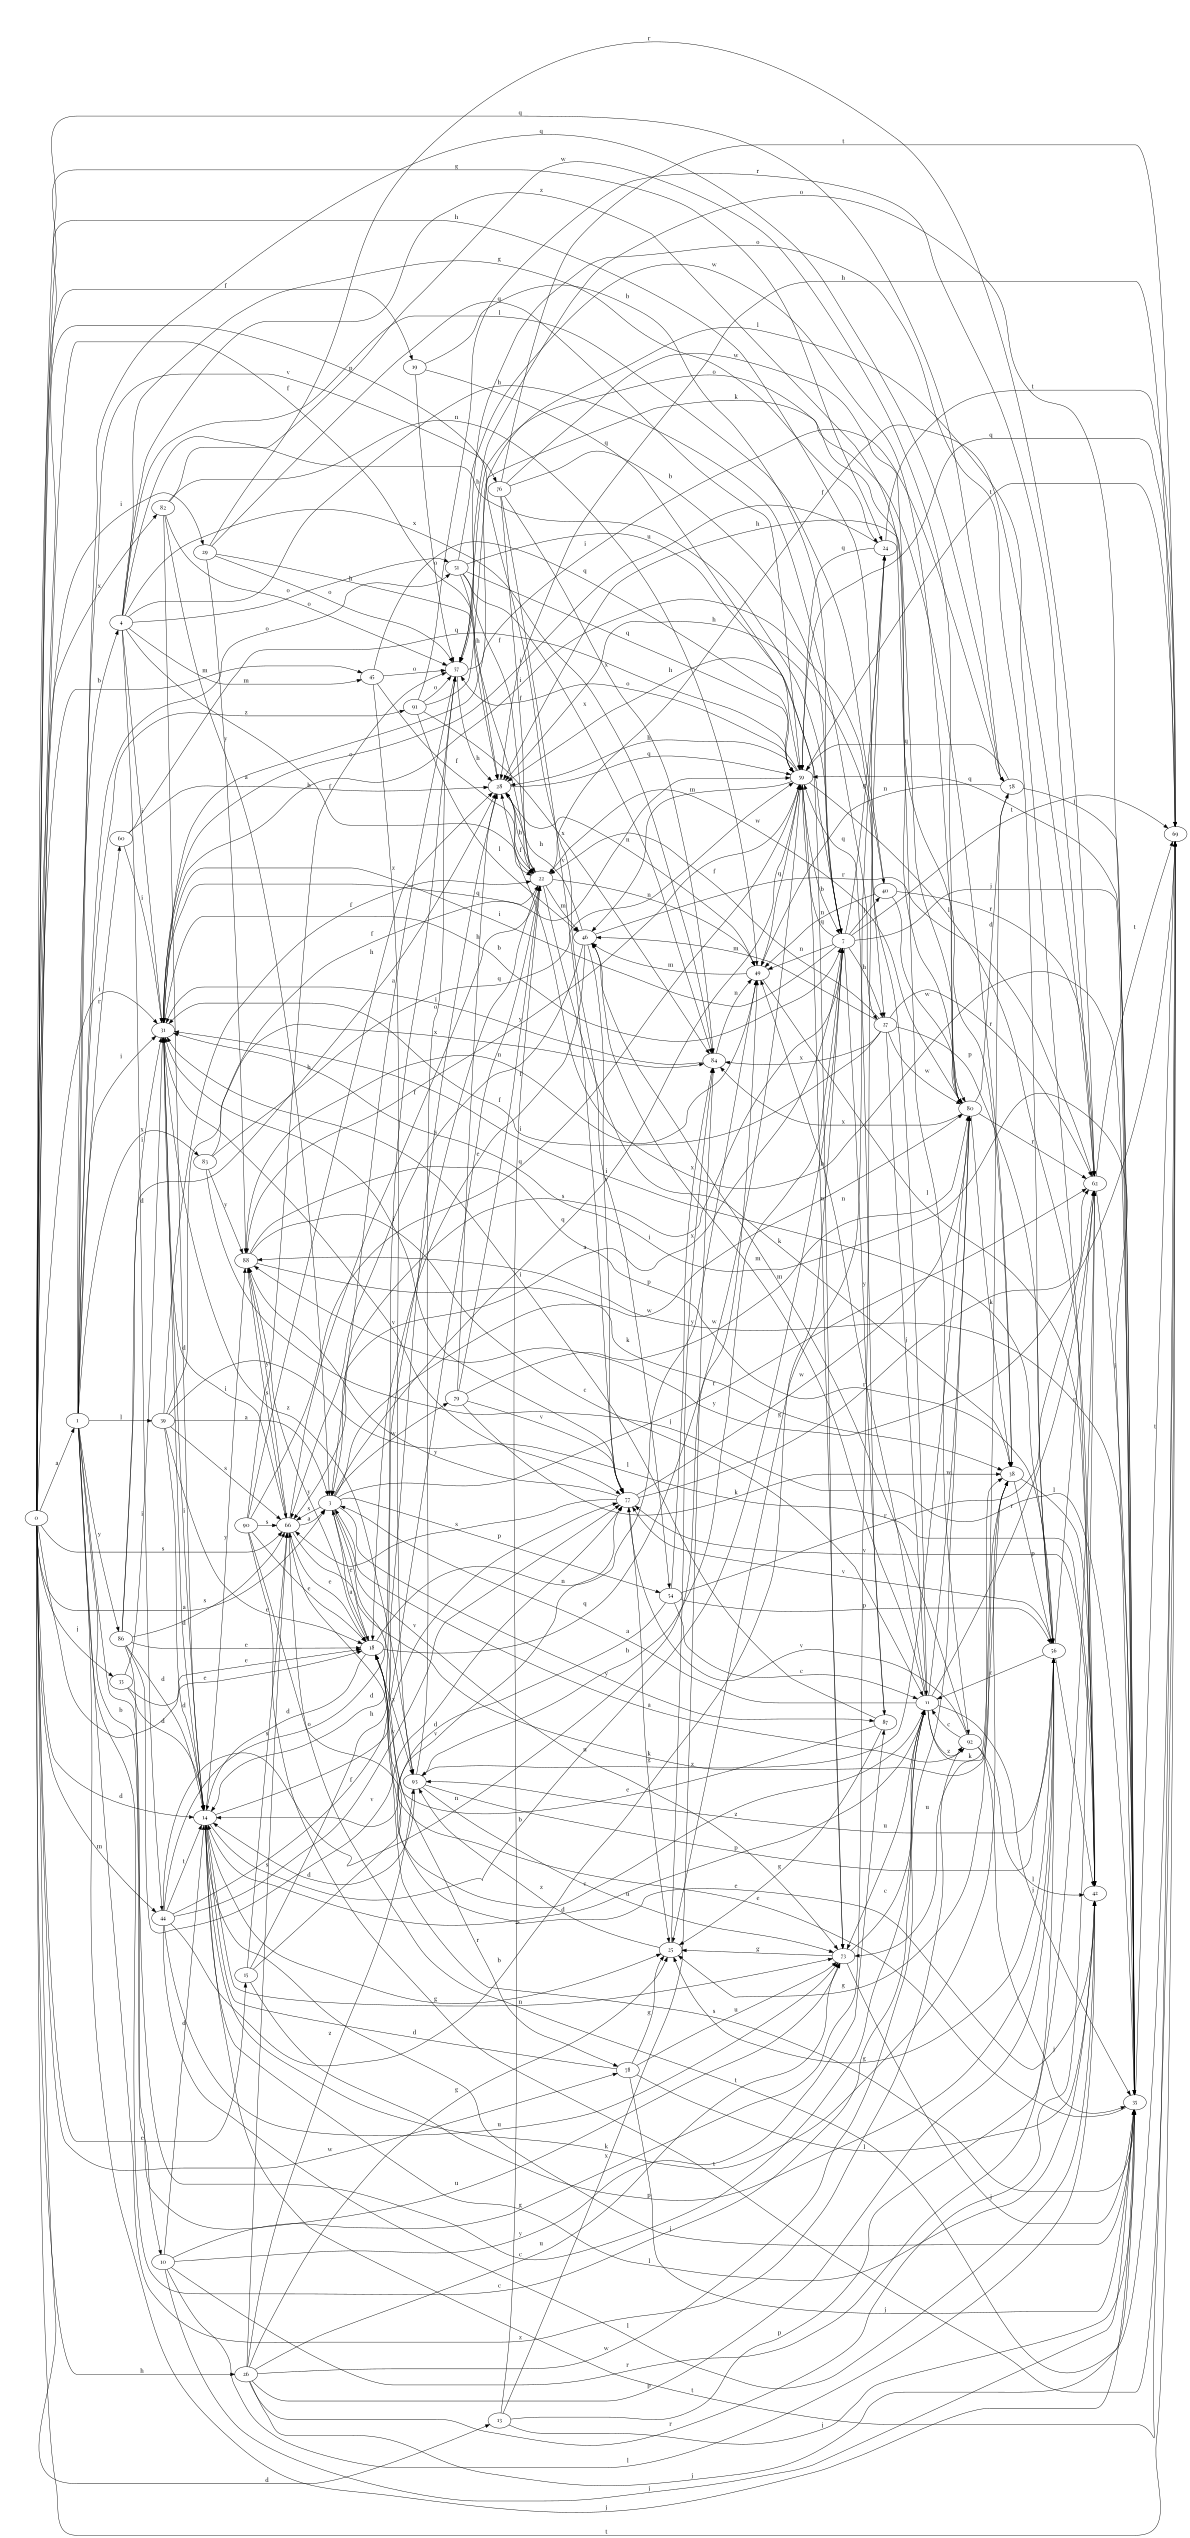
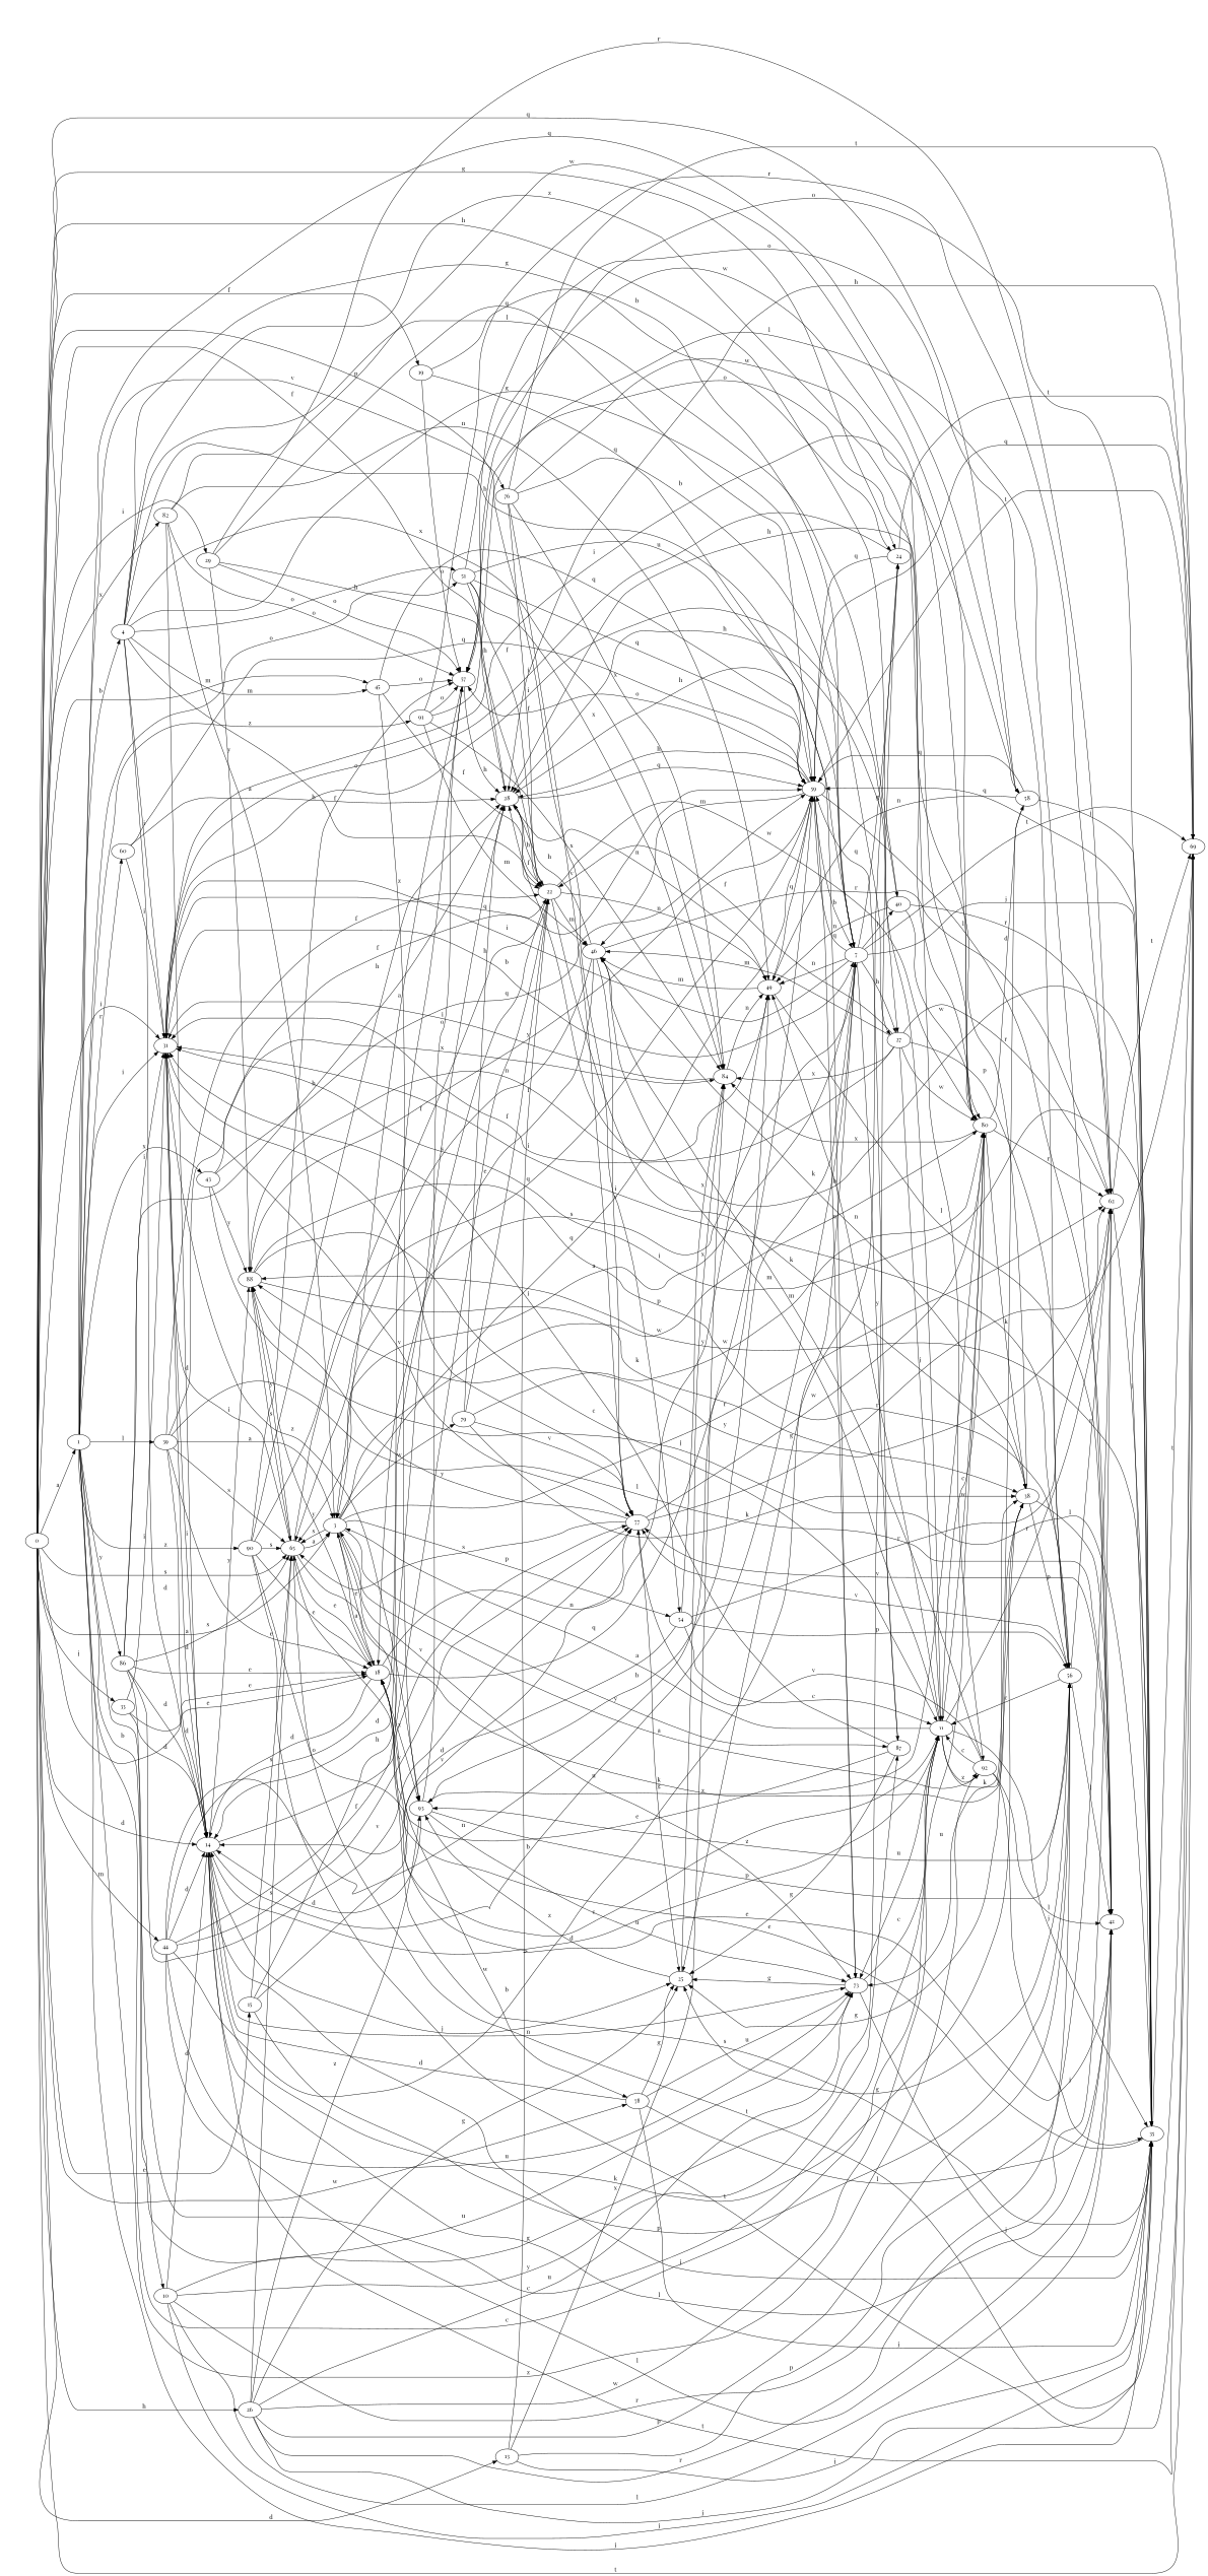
  strict digraph {
    fontname="Playfair Display"
    rankdir=LR
    node [fontname="Playfair Display"]
    edge [fontname="Playfair Display"]
    0
    1
    3
    13
    14
    15
    18
    19
    22
    24
    26
    27
    29
    31
    33
    44
    45
    54
    58
-   65 [label=66]
+   65
    69
    78
    82
    4
    10
    11
    35
    39
    51
    60
    73
    76
-   83
+   83 [label=43]
    86
    90
    91
    92
    59
    62
    79
    80
    87
    84
    56
    7
    42
    38
    25
    77
    88
    28
    49
    93
    n54 [label=57]
    46
    40
    0 -> 1 [label=a]
    0 -> 3 [label=a]
    0 -> 13 [label=d]
    0 -> 14 [label=d]
    0 -> 15 [label=e]
    0 -> 18 [label=e]
    0 -> 19 [label=f]
    0 -> 22 [label=f]
    0 -> 24 [label=g]
    0 -> 26 [label=h]
    0 -> 27 [label=h]
    0 -> 29 [label=i]
    0 -> 31 [label=i]
    0 -> 33 [label=j]
    0 -> 44 [label=m]
    0 -> 45 [label=m]
    0 -> 54 [label=p]
    0 -> 58 [label=q]
    0 -> 65 [label=s]
    0 -> 69 [label=t]
    0 -> 78 [label=w]
    0 -> 82 [label=x]
    1 -> 31 [label=i]
    1 -> 58 [label=q]
    1 -> 4 [label=b]
    1 -> 10 [label=b]
    1 -> 11 [label=c]
    1 -> 35 [label=j]
    1 -> 39 [label=l]
    1 -> 51 [label=o]
    1 -> 60 [label=r]
    1 -> 73 [label=u]
    1 -> 76 [label=v]
    1 -> 83 [label=x]
    1 -> 86 [label=y]
+   1 -> 90 [label=z]
    1 -> 91 [label=z]
    1 -> 92 [label=z]
    3 -> 18 [label=e]
    3 -> 54 [label=p]
    3 -> 65 [label=s]
-   3 -> 78 [label=r]
+   3 -> 78 [label=w]
    3 -> 73 [label=u]
    3 -> 59 [label=q]
    3 -> 62 [label=r]
    3 -> 79 [label=w]
    3 -> 80 [label=w]
    3 -> 87 [label=y]
    13 -> 22 [label=f]
    13 -> 35 [label=j]
    13 -> 84 [label=x]
    13 -> 56 [label=p]
    14 -> 31 [label=i]
    14 -> 69 [label=t]
    14 -> 35 [label=j]
    14 -> 73 [label=n]
    14 -> 7 [label=b]
    14 -> 42 [label=l]
    14 -> 38 [label=k]
-   14 -> 25 [label=g]
+   14 -> 25 [label=j]
    14 -> 77 [label=v]
    14 -> 88 [label=y]
    15 -> 65 [label=s]
    15 -> 56 [label=p]
    15 -> 77 [label=v]
    15 -> 28 [label=h]
    18 -> 3 [label=a]
    18 -> 14 [label=d]
    18 -> 59 [label=q]
    18 -> 88 [label=y]
    18 -> 49 [label=n]
    18 -> 93 [label=z]
    19 -> 59 [label=q]
    19 -> 7 [label=b]
    19 -> n54 [label=o]
    22 -> 14 [label=d]
    22 -> 80 [label=w]
    22 -> 38 [label=k]
    22 -> 28 [label=h]
    22 -> 49 [label=n]
    22 -> 46 [label=m]
    24 -> 31 [label=i]
    24 -> 69 [label=t]
    24 -> 59 [label=q]
    24 -> 25 [label=g]
    26 -> 65 [label=s]
    26 -> 35 [label=j]
    26 -> 73 [label=u]
    26 -> 62 [label=r]
    26 -> 80 [label=w]
    26 -> 56 [label=p]
    26 -> 25 [label=g]
    26 -> 93 [label=z]
    27 -> 22 [label=f]
    27 -> 31 [label=i]
    27 -> 11 [label=j]
    27 -> 62 [label=r]
    27 -> 80 [label=w]
    27 -> 84 [label=x]
    27 -> 56 [label=p]
    27 -> 46 [label=m]
    29 -> 59 [label=q]
    29 -> 62 [label=r]
    29 -> 88 [label=y]
    29 -> 28 [label=h]
    29 -> n54 [label=o]
    31 -> 14 [label=d]
    31 -> 59 [label=q]
    31 -> 7 [label=b]
    31 -> 77 [label=v]
    31 -> 93 [label=z]
    33 -> 14 [label=d]
    33 -> 18 [label=e]
    33 -> 31 [label=i]
-   44 -> 14 [label=t]
+   44 -> 14 [label=d]
    44 -> 22 [label=f]
    44 -> 73 [label=u]
    44 -> 7 [label=b]
    44 -> 42 [label=l]
    44 -> 77 [label=v]
    44 -> 49 [label=n]
    44 -> n54 [label=o]
    45 -> 22 [label=f]
    45 -> 59 [label=q]
    45 -> 93 [label=z]
    45 -> n54 [label=o]
    54 -> 14 [label=d]
    54 -> 11 [label=c]
    54 -> 62 [label=r]
    54 -> 84 [label=x]
    54 -> 56 [label=p]
    58 -> 31 [label=i]
    58 -> 35 [label=j]
    58 -> 73 [label=u]
    58 -> 59 [label=q]
    58 -> 49 [label=n]
    65 -> 3 [label=a]
    65 -> 18 [label=e]
    65 -> 22 [label=f]
    65 -> 31 [label=i]
    65 -> 69 [label=t]
    65 -> 38 [label=k]
    65 -> 88 [label=y]
    69 -> 59 [label=q]
    69 -> 88 [label=y]
    69 -> 28 [label=h]
    78 -> 14 [label=d]
    78 -> 35 [label=j]
    78 -> 73 [label=u]
    78 -> 42 [label=l]
    78 -> 25 [label=g]
    82 -> 3 [label=a]
    82 -> 14 [label=d]
    82 -> 80 [label=w]
    82 -> 49 [label=n]
    82 -> n54 [label=o]
-   4 -> 44 [label=d]
+   4 -> 14 [label=d]
    4 -> 22 [label=f]
    4 -> 24 [label=g]
-   4 -> 27 [label=h]
+   4 -> 27 [label=g]
    4 -> 31 [label=i]
    4 -> 45 [label=m]
    4 -> 51 [label=o]
    4 -> 92 [label=z]
    4 -> 84 [label=x]
    4 -> 7 [label=b]
    4 -> 40 [label=l]
    10 -> 14 [label=d]
    10 -> 24 [label=g]
    10 -> 35 [label=j]
    10 -> 62 [label=r]
    10 -> 87 [label=y]
    10 -> 42 [label=l]
    11 -> 3 [label=a]
    11 -> 14 [label=d]
    11 -> 35 [label=j]
    11 -> 73 [label=u]
    11 -> 92 [label=z]
    11 -> 62 [label=r]
    11 -> 80 [label=w]
    11 -> 38 [label=k]
    11 -> 28 [label=h]
    11 -> 49 [label=n]
    11 -> 46 [label=m]
    35 -> 18 [label=e]
    35 -> 31 [label=i]
    35 -> 65 [label=s]
    35 -> 69 [label=t]
    35 -> 59 [label=q]
    35 -> 88 [label=y]
    35 -> 28 [label=h]
    35 -> n54 [label=o]
    39 -> 3 [label=a]
    39 -> 14 [label=d]
    39 -> 18 [label=e]
    39 -> 22 [label=f]
    39 -> 65 [label=s]
    39 -> 84 [label=x]
    39 -> 42 [label=l]
    51 -> 22 [label=f]
    51 -> 73 [label=u]
    51 -> 59 [label=q]
    51 -> 80 [label=w]
    51 -> 84 [label=x]
    51 -> 28 [label=h]
    60 -> 31 [label=i]
    60 -> 59 [label=q]
    60 -> 28 [label=h]
    73 -> 11 [label=c]
    73 -> 35 [label=j]
    73 -> 25 [label=g]
    76 -> 22 [label=f]
    76 -> 69 [label=t]
    76 -> 80 [label=w]
    76 -> 84 [label=x]
    76 -> 7 [label=b]
    76 -> 77 [label=v]
    83 -> 22 [label=f]
    83 -> 35 [label=j]
    83 -> 59 [label=q]
    83 -> 88 [label=y]
    86 -> 14 [label=d]
    86 -> 18 [label=e]
    86 -> 31 [label=i]
    86 -> 65 [label=s]
    86 -> 11 [label=c]
    86 -> 77 [label=v]
    86 -> 28 [label=h]
    90 -> 18 [label=e]
    90 -> 65 [label=s]
    90 -> 69 [label=t]
    90 -> 11 [label=c]
    90 -> 59 [label=q]
    90 -> 28 [label=h]
    90 -> n54 [label=o]
    91 -> 62 [label=r]
    91 -> 84 [label=x]
    91 -> 42 [label=l]
    91 -> n54 [label=o]
-   91 -> 46 [label=l]
+   91 -> 46 [label=m]
    92 -> 3 [label=a]
    92 -> 11 [label=c]
    92 -> 35 [label=j]
    92 -> 42 [label=l]
    92 -> 77 [label=v]
    92 -> 46 [label=m]
    59 -> 69 [label=t]
    59 -> 73 [label=u]
    59 -> 7 [label=b]
    59 -> 42 [label=l]
    59 -> 88 [label=y]
    59 -> 28 [label=h]
    59 -> n54 [label=o]
    59 -> 46 [label=m]
-   62 -> 22 [label=f]
    62 -> 69 [label=t]
    62 -> 35 [label=j]
    79 -> 22 [label=f]
    79 -> 80 [label=w]
    79 -> 38 [label=k]
    79 -> 77 [label=v]
    79 -> 28 [label=h]
    80 -> 58 [label=d]
+   80 -> 11 [label=c]
    80 -> 62 [label=r]
    80 -> 84 [label=x]
    80 -> 38 [label=k]
    80 -> 93 [label=z]
    80 -> n54 [label=o]
    87 -> 18 [label=e]
    87 -> 31 [label=i]
    87 -> 59 [label=q]
    87 -> 25 [label=g]
    84 -> 31 [label=i]
    84 -> 49 [label=n]
    56 -> 31 [label=i]
    56 -> 11 [label=c]
    56 -> 62 [label=r]
    56 -> 42 [label=l]
    56 -> 25 [label=g]
    56 -> 77 [label=v]
    56 -> 93 [label=z]
    56 -> n54 [label=o]
    7 -> 3 [label=a]
    7 -> 24 [label=g]
    7 -> 27 [label=h]
    7 -> 31 [label=i]
    7 -> 65 [label=s]
    7 -> 69 [label=t]
    7 -> 35 [label=j]
    7 -> 59 [label=q]
    7 -> 87 [label=y]
    7 -> 28 [label=h]
    7 -> 49 [label=n]
    7 -> 40 [label=l]
    42 -> 18 [label=e]
    42 -> 77 [label=v]
    38 -> 56 [label=p]
    38 -> 42 [label=l]
    38 -> 25 [label=g]
    38 -> 28 [label=h]
    25 -> 84 [label=x]
    25 -> 93 [label=z]
    77 -> 31 [label=i]
    77 -> 65 [label=s]
    77 -> 62 [label=r]
    77 -> 80 [label=w]
    77 -> 25 [label=g]
    77 -> 88 [label=y]
    88 -> 65 [label=s]
    88 -> 11 [label=c]
    88 -> 56 [label=p]
    88 -> 38 [label=k]
    88 -> 49 [label=n]
    28 -> 22 [label=f]
    28 -> 59 [label=q]
    28 -> 49 [label=n]
    49 -> 59 [label=q]
    49 -> 42 [label=l]
    49 -> 46 [label=m]
    93 -> 14 [label=d]
    93 -> 73 [label=u]
    93 -> 56 [label=p]
    93 -> 7 [label=b]
    93 -> n54 [label=o]
    n54 -> 3 [label=a]
-   n54 -> 38 [label=k]
+   46 -> 38 [label=k]
    n54 -> 28 [label=h]
    46 -> 18 [label=e]
    46 -> 65 [label=s]
    46 -> 62 [label=r]
    46 -> 77 [label=v]
    46 -> 28 [label=h]
    40 -> 31 [label=i]
    40 -> 62 [label=r]
    40 -> 80 [label=w]
    40 -> 49 [label=n]
  }
